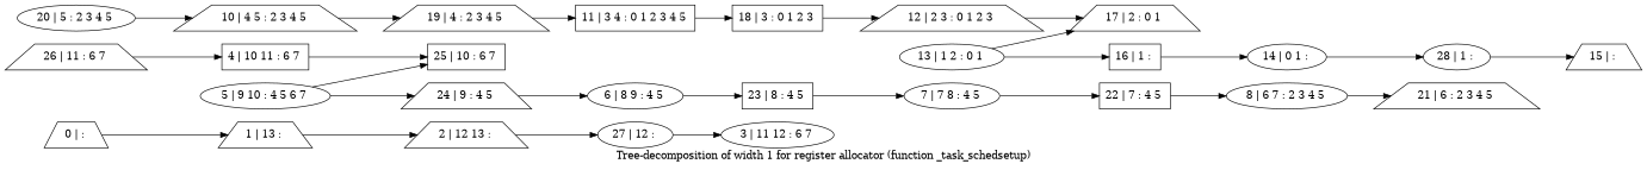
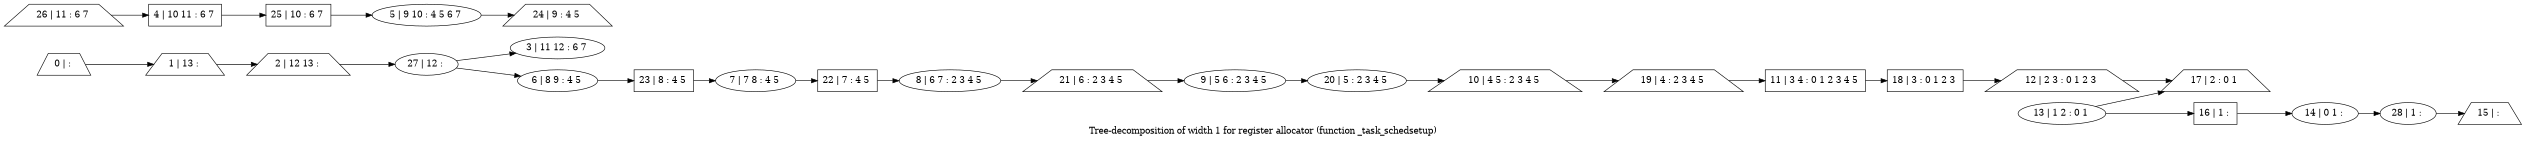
  digraph {
    label="Tree-decomposition of width 1 for register allocator (function _task_schedsetup)"
    rankdir=LR
    node [shape=trapezium]
    n1 [label="0 | : "]
    n2 [label="1 | 13 : "]
    n3 [label="2 | 12 13 : "]
    n4 [label="27 | 12 : " shape=ellipse]
    n5 [label="3 | 11 12 : 6 7 " shape=ellipse]
    n6 [label="26 | 11 : 6 7 "]
    n7 [label="4 | 10 11 : 6 7 " shape=box]
    n8 [label="25 | 10 : 6 7 " shape=box]
    n9 [label="5 | 9 10 : 4 5 6 7 " shape=ellipse]
    n10 [label="24 | 9 : 4 5 "]
    n11 [label="6 | 8 9 : 4 5 " shape=ellipse]
    n12 [label="23 | 8 : 4 5 " shape=box]
    n13 [label="7 | 7 8 : 4 5 " shape=ellipse]
    n14 [label="22 | 7 : 4 5 " shape=box]
    n15 [label="8 | 6 7 : 2 3 4 5 " shape=ellipse]
    n16 [label="21 | 6 : 2 3 4 5 "]
+   n17 [label="9 | 5 6 : 2 3 4 5 " shape=ellipse]
    n18 [label="20 | 5 : 2 3 4 5 " shape=ellipse]
    n19 [label="10 | 4 5 : 2 3 4 5 "]
    n20 [label="19 | 4 : 2 3 4 5 "]
    n21 [label="11 | 3 4 : 0 1 2 3 4 5 " shape=box]
    n22 [label="18 | 3 : 0 1 2 3 " shape=box]
    n23 [label="12 | 2 3 : 0 1 2 3 "]
    n24 [label="17 | 2 : 0 1 "]
    n25 [label="13 | 1 2 : 0 1 " shape=ellipse]
    n26 [label="16 | 1 : " shape=box]
    n27 [label="14 | 0 1 : " shape=ellipse]
    n28 [label="28 | 1 : " shape=ellipse]
    n29 [label="15 | : "]
    n1 -> n2
    n2 -> n3
    n3 -> n4
    n4 -> n5
    n6 -> n7
    n7 -> n8
-   n9 -> n8
+   n8 -> n9
    n9 -> n10
-   n10 -> n11
+   n4 -> n11
    n11 -> n12
    n12 -> n13
    n13 -> n14
    n14 -> n15
    n15 -> n16
+   n16 -> n17
+   n17 -> n18
    n18 -> n19
    n19 -> n20
    n20 -> n21
    n21 -> n22
    n22 -> n23
    n23 -> n24
    n25 -> n24
    n25 -> n26
    n26 -> n27
    n27 -> n28
    n28 -> n29
  }
